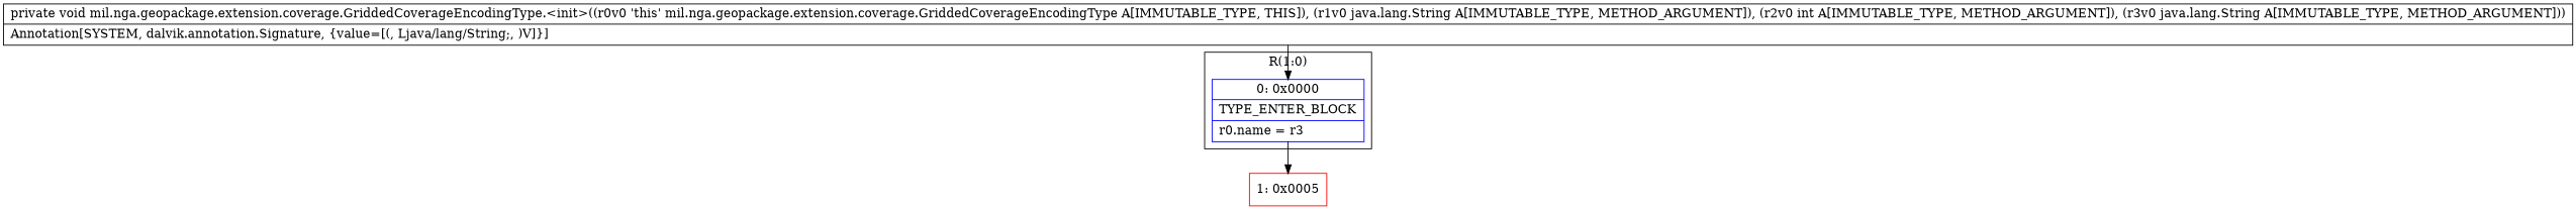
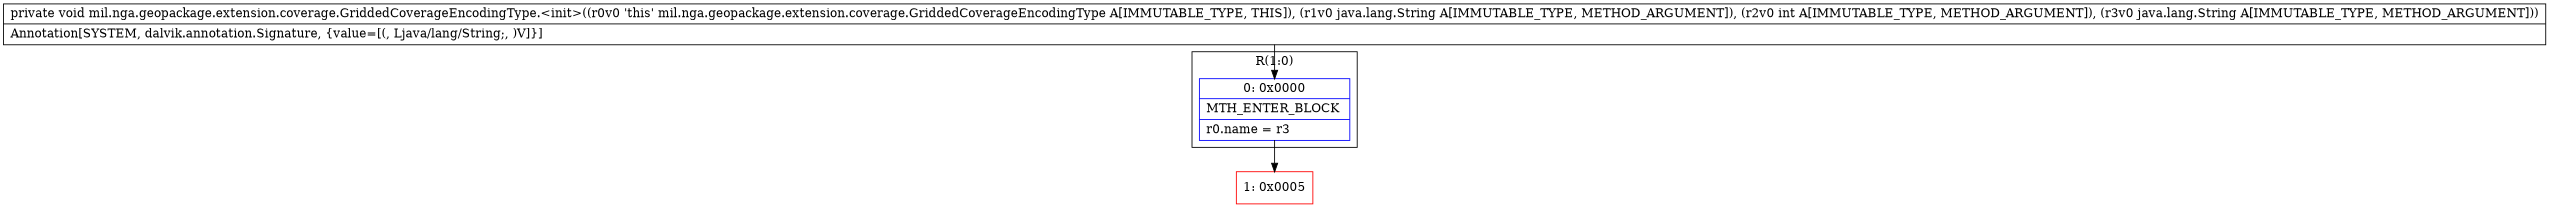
  digraph {
    node [shape=record]
-   n1 [color=blue label="{0\:\ 0x0000|TYPE_ENTER_BLOCK\l|r0.name = r3\l}"]
+   n1 [color=blue label="{0\:\ 0x0000|MTH_ENTER_BLOCK\l|r0.name = r3\l}"]
    n2 [color=red label="{1\:\ 0x0005}"]
    n3 [label="{private void mil.nga.geopackage.extension.coverage.GriddedCoverageEncodingType.\<init\>((r0v0 'this' mil.nga.geopackage.extension.coverage.GriddedCoverageEncodingType A[IMMUTABLE_TYPE, THIS]), (r1v0 java.lang.String A[IMMUTABLE_TYPE, METHOD_ARGUMENT]), (r2v0 int A[IMMUTABLE_TYPE, METHOD_ARGUMENT]), (r3v0 java.lang.String A[IMMUTABLE_TYPE, METHOD_ARGUMENT]))  | Annotation[SYSTEM, dalvik.annotation.Signature, \{value=[(, Ljava\/lang\/String;, )V]\}]\l}"]
    subgraph cluster_1 {
      label="R(1:0)"
      n1
    }
    n1 -> n2
    n3 -> n1
  }
